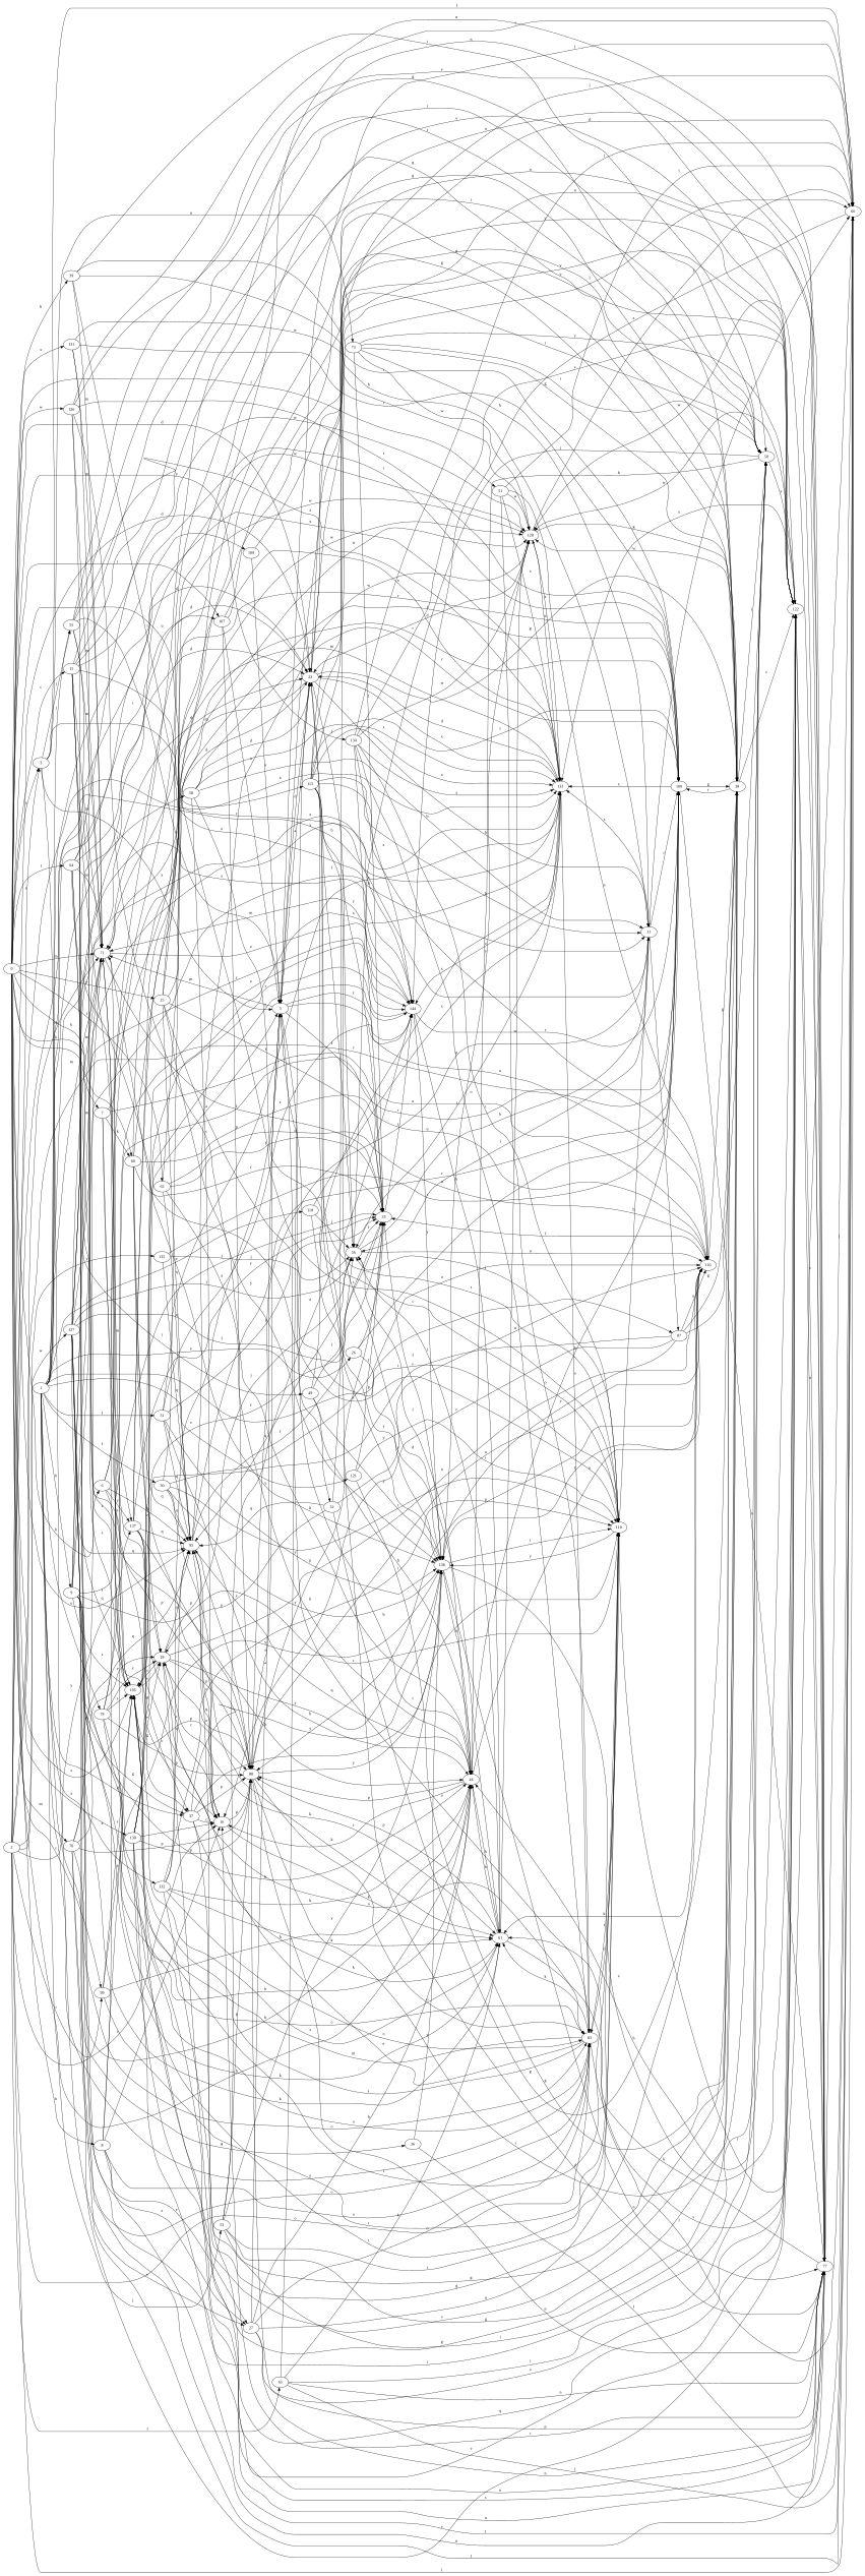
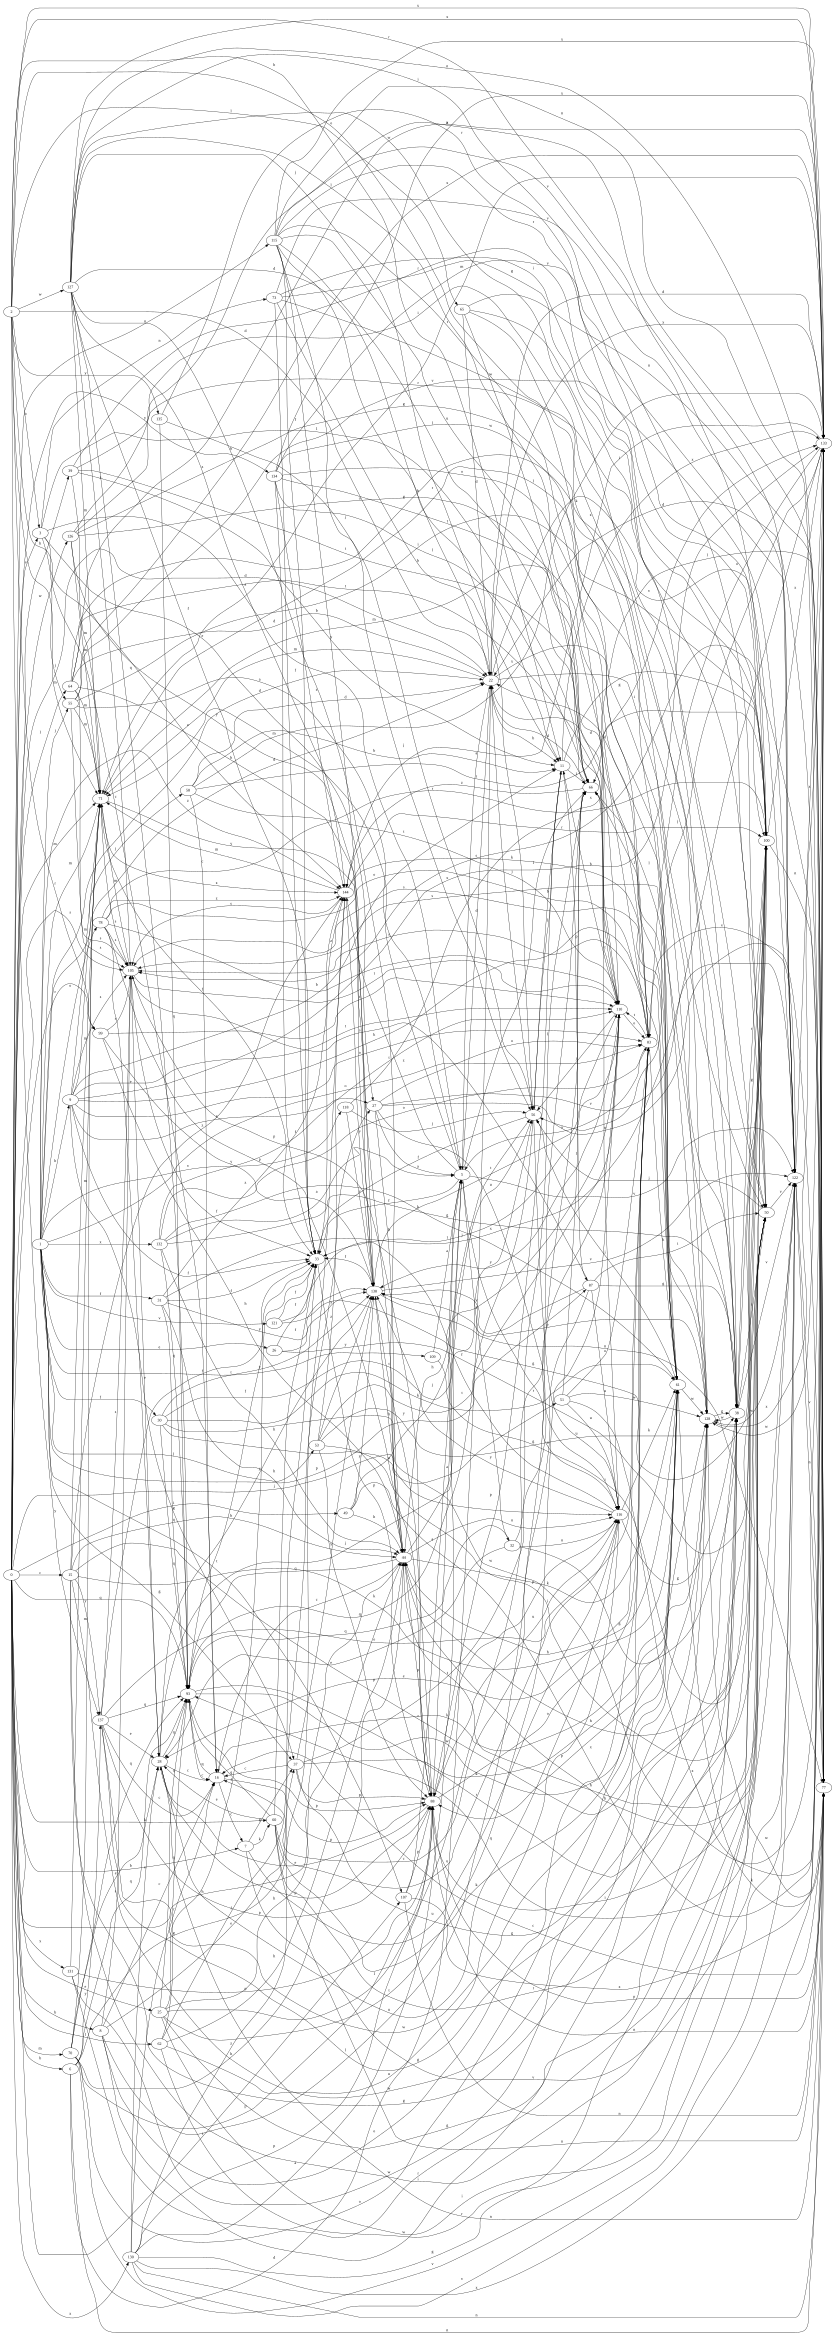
  strict digraph {
    fontname="Liberation Serif"
    rankdir=LR
    node [fontname="Liberation Serif"]
    edge [fontname="Liberation Serif"]
    0
    3
    6
    7
    8
    15
    22
    25
    39
    44
    49
    51
    60
    62
    64
    70
    71
    93
    99
    105
    107
    115
    126
    130
    131
    134
    55
    144
    66
    5
    27
    73
    37
    137
    77
    16
    116
    122
    83
    128
    100
    61
    38
    50
    11
    133
    56
    33
    110
    88
    138
    28
    1
    9
    26
    30
    31
-   36
    53
    n60 [label=58]
    78
    87
    109
    118
    121
    132
    2
    65
    127
    135
    32
    0 -> 3 [label=a]
    0 -> 6 [label=b]
    0 -> 7 [label=b]
    0 -> 8 [label=b]
    0 -> 15 [label=c]
    0 -> 22 [label=d]
    0 -> 25 [label=e]
    0 -> 39 [label=h]
    0 -> 44 [label=h]
    0 -> 49 [label=i]
    0 -> 51 [label=j]
    0 -> 60 [label=k]
    0 -> 62 [label=l]
    0 -> 64 [label=l]
    0 -> 70 [label=m]
    0 -> 71 [label=m]
    0 -> 93 [label=q]
    0 -> 99 [label=r]
    0 -> 105 [label=s]
    0 -> 107 [label=t]
    0 -> 115 [label=u]
    0 -> 126 [label=w]
    0 -> 130 [label=x]
    0 -> 131 [label=x]
    0 -> 134 [label=y]
    3 -> 55 [label=j]
    3 -> 144 [label=z]
    3 -> 66 [label=l]
    3 -> 5 [label=a]
    3 -> 27 [label=e]
    3 -> 73 [label=n]
    6 -> 22 [label=d]
    6 -> 93 [label=q]
    6 -> 37 [label=g]
    6 -> 137 [label=y]
    6 -> 77 [label=n]
    7 -> 60 [label=k]
    7 -> 37 [label=g]
-   7 -> 16 [label=c]
+   16 -> 7 [label=c]
    7 -> 116 [label=u]
    7 -> 122 [label=v]
    8 -> 105 [label=s]
    8 -> 66 [label=l]
    8 -> 27 [label=e]
    8 -> 16 [label=c]
    8 -> 83 [label=o]
    8 -> 128 [label=w]
    15 -> 44 [label=h]
    15 -> 71 [label=m]
    15 -> 144 [label=z]
    15 -> 137 [label=y]
    15 -> 128 [label=w]
    15 -> 100 [label=r]
    15 -> 61 [label=k]
    15 -> 38 [label=g]
    15 -> 50 [label=i]
    22 -> 71 [label=m]
    22 -> 5 [label=a]
    22 -> 122 [label=v]
    22 -> 38 [label=g]
    22 -> 50 [label=i]
    22 -> 11 [label=b]
    22 -> 133 [label=x]
    22 -> 56 [label=j]
    25 -> 44 [label=h]
    25 -> 93 [label=q]
    25 -> 66 [label=l]
    25 -> 38 [label=g]
    25 -> 50 [label=i]
    25 -> 33 [label=f]
    25 -> 110 [label=t]
    39 -> 71 [label=m]
    39 -> 100 [label=r]
    39 -> 50 [label=i]
    39 -> 11 [label=b]
    39 -> 110 [label=t]
    44 -> 93 [label=q]
    44 -> 16 [label=c]
    44 -> 116 [label=u]
    44 -> 61 [label=k]
    44 -> 56 [label=j]
    44 -> 88 [label=p]
    49 -> 44 [label=h]
    49 -> 133 [label=x]
    49 -> 56 [label=j]
    49 -> 138 [label=y]
    51 -> 66 [label=l]
    51 -> 116 [label=u]
    51 -> 83 [label=o]
    51 -> 128 [label=w]
    51 -> 133 [label=x]
    60 -> 93 [label=q]
    60 -> 77 [label=n]
    60 -> 116 [label=u]
    60 -> 100 [label=r]
    60 -> 61 [label=k]
    60 -> 33 [label=f]
    60 -> 28 [label=e]
    62 -> 44 [label=h]
    62 -> 93 [label=q]
    62 -> 116 [label=u]
    62 -> 100 [label=r]
    62 -> 33 [label=f]
    64 -> 22 [label=d]
    64 -> 44 [label=h]
    64 -> 71 [label=m]
    64 -> 105 [label=s]
    64 -> 38 [label=g]
    64 -> 133 [label=x]
    64 -> 110 [label=t]
    70 -> 44 [label=h]
    70 -> 71 [label=m]
    70 -> 93 [label=q]
    70 -> 122 [label=v]
    70 -> 83 [label=o]
    70 -> 88 [label=p]
    70 -> 28 [label=e]
    71 -> 105 [label=s]
    71 -> 144 [label=z]
    71 -> 100 [label=r]
    71 -> 33 [label=f]
    71 -> 138 [label=y]
    93 -> 16 [label=c]
    93 -> 128 [label=w]
    93 -> 100 [label=r]
    93 -> 33 [label=f]
    93 -> 88 [label=p]
    99 -> 44 [label=h]
    99 -> 105 [label=s]
    99 -> 110 [label=t]
    99 -> 138 [label=y]
    105 -> 71 [label=m]
    105 -> 33 [label=f]
    105 -> 110 [label=t]
    105 -> 88 [label=p]
    105 -> 28 [label=e]
    107 -> 5 [label=a]
    107 -> 77 [label=n]
    107 -> 133 [label=x]
    107 -> 88 [label=p]
    115 -> 66 [label=l]
    115 -> 77 [label=n]
    115 -> 116 [label=u]
    115 -> 122 [label=v]
    115 -> 100 [label=r]
    115 -> 11 [label=b]
    115 -> 133 [label=x]
    115 -> 56 [label=j]
    115 -> 33 [label=f]
    115 -> 110 [label=t]
    115 -> 138 [label=y]
    126 -> 71 [label=m]
    126 -> 77 [label=n]
    126 -> 83 [label=o]
    126 -> 100 [label=r]
    126 -> 38 [label=g]
    126 -> 138 [label=y]
    130 -> 144 [label=z]
    130 -> 5 [label=a]
    130 -> 77 [label=n]
    130 -> 16 [label=c]
    130 -> 122 [label=v]
    130 -> 38 [label=g]
    130 -> 133 [label=x]
    130 -> 88 [label=p]
    130 -> 28 [label=e]
    131 -> 71 [label=m]
    131 -> 128 [label=w]
    131 -> 100 [label=r]
    131 -> 88 [label=p]
    134 -> 144 [label=z]
    134 -> 66 [label=l]
    134 -> 122 [label=v]
    134 -> 83 [label=o]
    134 -> 128 [label=w]
    134 -> 133 [label=x]
    134 -> 33 [label=f]
    134 -> 110 [label=t]
    55 -> 71 [label=m]
    55 -> 105 [label=s]
    55 -> 5 [label=a]
    55 -> 122 [label=v]
    55 -> 50 [label=i]
    55 -> 133 [label=x]
    144 -> 71 [label=m]
    144 -> 105 [label=s]
    144 -> 100 [label=r]
    144 -> 61 [label=k]
    144 -> 138 [label=y]
    66 -> 22 [label=d]
    66 -> 144 [label=z]
    66 -> 110 [label=t]
    5 -> 22 [label=d]
    5 -> 44 [label=h]
    5 -> 71 [label=m]
    5 -> 144 [label=z]
    5 -> 66 [label=l]
    5 -> 116 [label=u]
    5 -> 122 [label=v]
    5 -> 33 [label=f]
    5 -> 32 [label=f]
    27 -> 44 [label=h]
    27 -> 5 [label=a]
    27 -> 77 [label=n]
    27 -> 116 [label=u]
    27 -> 122 [label=v]
    27 -> 83 [label=o]
    73 -> 122 [label=v]
    73 -> 128 [label=w]
    73 -> 38 [label=g]
    73 -> 50 [label=i]
    73 -> 11 [label=b]
    73 -> 33 [label=f]
    37 -> 16 [label=c]
    37 -> 61 [label=k]
    37 -> 38 [label=g]
    37 -> 110 [label=t]
    37 -> 88 [label=p]
    37 -> 138 [label=y]
    137 -> 93 [label=q]
    137 -> 16 [label=c]
    137 -> 83 [label=o]
    137 -> 128 [label=w]
    137 -> 38 [label=g]
    137 -> 33 [label=f]
    137 -> 88 [label=p]
    137 -> 28 [label=e]
    77 -> 22 [label=d]
    77 -> 105 [label=s]
    77 -> 66 [label=l]
    77 -> 16 [label=c]
    77 -> 122 [label=v]
    77 -> 128 [label=w]
    77 -> 61 [label=k]
    77 -> 88 [label=p]
    16 -> 93 [label=q]
    16 -> 61 [label=k]
    16 -> 88 [label=p]
    116 -> 61 [label=k]
    116 -> 38 [label=g]
    116 -> 33 [label=f]
    116 -> 88 [label=p]
    116 -> 138 [label=y]
    122 -> 44 [label=h]
    122 -> 93 [label=q]
    122 -> 77 [label=n]
    122 -> 128 [label=w]
    122 -> 133 [label=x]
    83 -> 71 [label=m]
    83 -> 105 [label=s]
    83 -> 5 [label=a]
    83 -> 122 [label=v]
    83 -> 61 [label=k]
    83 -> 110 [label=t]
    83 -> 28 [label=e]
    128 -> 22 [label=d]
    128 -> 66 [label=l]
    128 -> 38 [label=g]
    128 -> 133 [label=x]
    128 -> 138 [label=y]
    100 -> 44 [label=h]
    100 -> 77 [label=n]
    100 -> 38 [label=g]
    100 -> 133 [label=x]
    61 -> 22 [label=d]
    61 -> 44 [label=h]
    61 -> 105 [label=s]
    61 -> 66 [label=l]
    61 -> 128 [label=w]
    61 -> 56 [label=j]
    61 -> 88 [label=p]
    38 -> 105 [label=s]
    38 -> 122 [label=v]
    38 -> 128 [label=w]
    38 -> 100 [label=r]
    38 -> 50 [label=i]
    50 -> 44 [label=h]
    50 -> 122 [label=v]
    50 -> 56 [label=j]
    11 -> 66 [label=l]
    11 -> 100 [label=r]
    11 -> 133 [label=x]
    11 -> 56 [label=j]
    11 -> 88 [label=p]
    11 -> 87 [label=p]
    133 -> 22 [label=d]
    133 -> 71 [label=m]
    133 -> 144 [label=z]
    133 -> 83 [label=o]
    133 -> 128 [label=w]
    133 -> 56 [label=j]
    56 -> 93 [label=q]
    56 -> 116 [label=u]
    56 -> 11 [label=b]
    56 -> 33 [label=f]
    33 -> 144 [label=z]
    33 -> 88 [label=p]
    110 -> 83 [label=o]
    110 -> 11 [label=b]
    110 -> 56 [label=j]
    110 -> 138 [label=y]
    88 -> 5 [label=a]
    88 -> 77 [label=n]
    88 -> 116 [label=u]
    88 -> 83 [label=o]
    88 -> 50 [label=i]
    88 -> 138 [label=y]
    88 -> 28 [label=e]
    138 -> 44 [label=h]
    138 -> 77 [label=n]
    138 -> 122 [label=v]
    138 -> 33 [label=f]
    138 -> 110 [label=t]
    28 -> 93 [label=q]
-   28 -> 105 [label=s]
+   137 -> 105 [label=s]
    28 -> 77 [label=n]
    28 -> 16 [label=c]
    28 -> 116 [label=u]
    28 -> 56 [label=j]
    28 -> 88 [label=p]
    28 -> 138 [label=y]
    1 -> 22 [label=d]
    1 -> 71 [label=m]
    1 -> 107 [label=t]
    1 -> 55 [label=j]
    1 -> 144 [label=z]
    1 -> 37 [label=g]
    1 -> 83 [label=o]
    1 -> 9 [label=b]
    1 -> 26 [label=e]
    1 -> 30 [label=f]
    1 -> 31 [label=f]
-   1 -> 36 [label=g]
    1 -> 53 [label=j]
    1 -> n60 [label=j]
    1 -> 78 [label=o]
    1 -> 87 [label=p]
    1 -> 109 [label=t]
    1 -> 118 [label=v]
    1 -> 121 [label=v]
    1 -> 132 [label=x]
    9 -> 22 [label=d]
    9 -> 71 [label=m]
    9 -> 105 [label=s]
    9 -> 27 [label=e]
    9 -> 37 [label=g]
    9 -> 83 [label=o]
    9 -> 61 [label=k]
    9 -> 11 [label=b]
    9 -> 133 [label=x]
    9 -> 33 [label=f]
    9 -> 110 [label=t]
    26 -> 100 [label=r]
    26 -> 33 [label=f]
    26 -> 138 [label=y]
    30 -> 93 [label=q]
    30 -> 116 [label=u]
-   30 -> 128 [label=w]
+   30 -> 133 [label=w]
    30 -> 61 [label=k]
    30 -> 110 [label=t]
    30 -> 138 [label=y]
    31 -> 44 [label=h]
    31 -> 93 [label=q]
    31 -> 144 [label=z]
    31 -> 133 [label=x]
    31 -> 33 [label=f]
    31 -> 138 [label=y]
-   36 -> 66 [label=l]
-   36 -> 138 [label=y]
    53 -> 144 [label=z]
    53 -> 38 [label=g]
    53 -> 50 [label=i]
    53 -> 110 [label=t]
    53 -> 88 [label=p]
    53 -> 138 [label=y]
    n60 -> 22 [label=d]
    n60 -> 16 [label=c]
    n60 -> 100 [label=r]
    n60 -> 11 [label=b]
    n60 -> 133 [label=x]
    n60 -> 110 [label=t]
    78 -> 105 [label=s]
    78 -> 144 [label=z]
    78 -> 83 [label=o]
    78 -> 100 [label=r]
    78 -> 110 [label=t]
    78 -> 88 [label=p]
    78 -> 28 [label=e]
    87 -> 105 [label=s]
    87 -> 16 [label=c]
    87 -> 116 [label=u]
    87 -> 38 [label=g]
    87 -> 50 [label=i]
    87 -> 138 [label=y]
    109 -> 5 [label=a]
    109 -> 50 [label=i]
    118 -> 133 [label=x]
    118 -> 56 [label=j]
    118 -> 138 [label=y]
-   121 -> 38 [label=g]
+   121 -> 100 [label=g]
    121 -> 33 [label=f]
    121 -> 110 [label=t]
    132 -> 44 [label=h]
    132 -> 93 [label=q]
    132 -> 5 [label=a]
    132 -> 83 [label=o]
    132 -> 61 [label=k]
    132 -> 38 [label=g]
    132 -> 110 [label=t]
    2 -> 3 [label=a]
    2 -> 22 [label=d]
    2 -> 71 [label=m]
    2 -> 99 [label=r]
-   2 -> 66 [label=l]
    2 -> 137 [label=y]
    2 -> 16 [label=c]
    2 -> 83 [label=o]
    2 -> 100 [label=r]
    2 -> 11 [label=b]
    2 -> 133 [label=x]
    2 -> 65 [label=l]
    2 -> 127 [label=w]
    2 -> 135 [label=y]
    65 -> 22 [label=d]
    65 -> 66 [label=l]
    65 -> 77 [label=n]
    65 -> 61 [label=k]
    65 -> 50 [label=i]
    127 -> 22 [label=d]
    127 -> 44 [label=h]
    127 -> 71 [label=m]
    127 -> 93 [label=q]
    127 -> 105 [label=s]
    127 -> 144 [label=z]
    127 -> 66 [label=l]
    127 -> 77 [label=n]
    127 -> 128 [label=w]
    127 -> 50 [label=i]
    127 -> 133 [label=x]
    127 -> 56 [label=j]
    127 -> 33 [label=f]
    135 -> 93 [label=q]
    135 -> 100 [label=r]
    135 -> 56 [label=j]
    32 -> 93 [label=q]
    32 -> 66 [label=l]
    32 -> 116 [label=u]
    32 -> 38 [label=g]
    32 -> 28 [label=e]
  }
